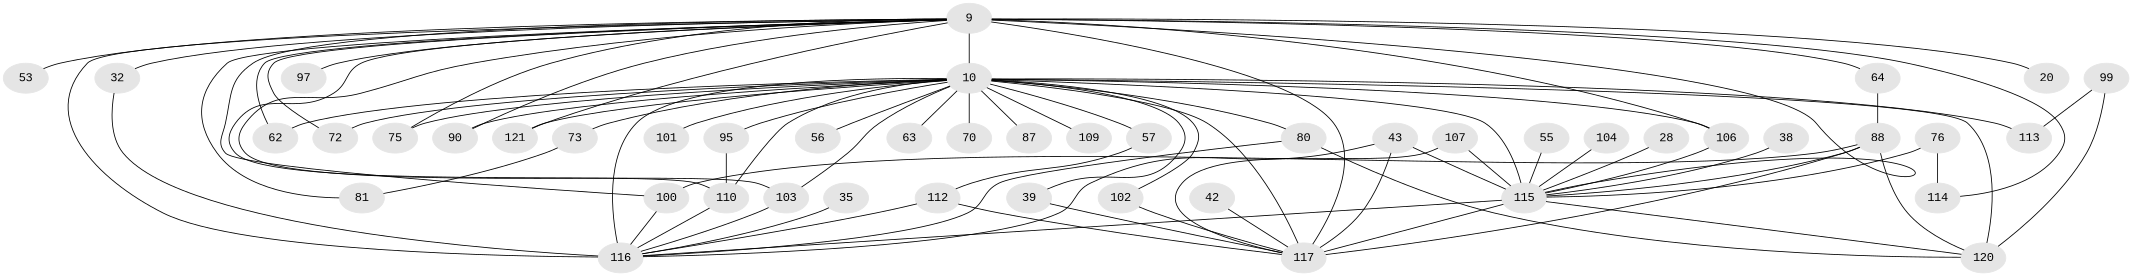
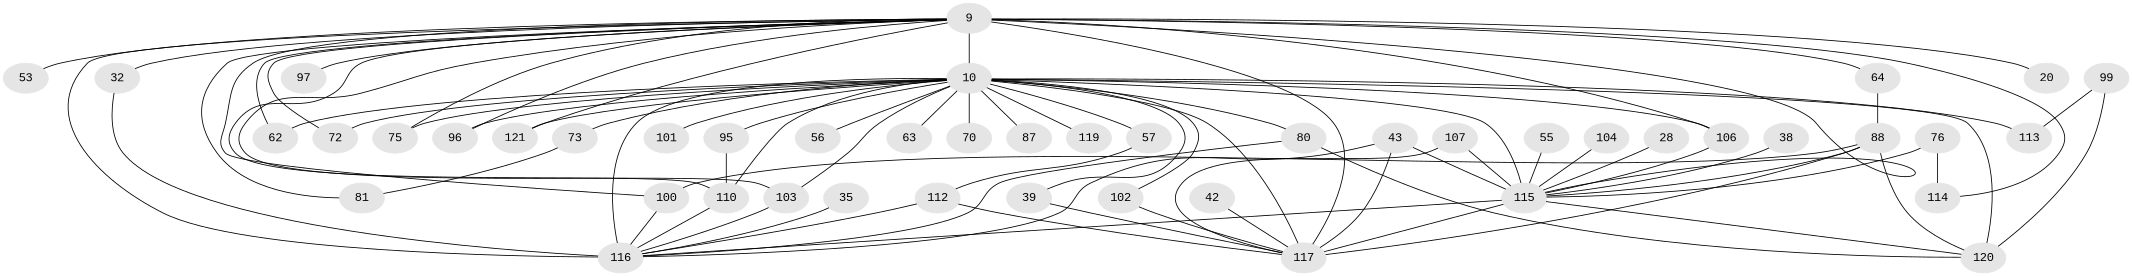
  graph {
    fontname="Liberation Mono"
    node [color=gray90 fontname="Liberation Mono" style=filled]
    edge [fontname="Liberation Mono"]
    9 [super="+1"]
    10 [super="+7+8"]
    20
    32
    53
    62
    64
    72
    75
    81
-   96 [super="+33" label=90]
+   96 [super="+33"]
    97
    100 [super="+21"]
    106 [super="+90+47+51+93"]
    110 [super="+105"]
    114
    115 [super="+5"]
    116 [super="+82+65+111"]
    117 [super="+108+85+50+91+71"]
    121
    103 [super="+41"]
    101
    39
    56
    57
    63
    70
    73
    80 [super="+13+45+31"]
    87
    95 [super="+78"]
    102
-   109
+   109 [label=119]
    113 [super="+69"]
    120 [super="+94+119+61+118"]
    88 [super="+86+77"]
    112 [super="+92"]
    28
    35
    38
    42
    43 [super="+40"]
    55
    76
    99 [super="+19"]
    104
    107
    9 -- 10 [weight=8]
    9 -- 20 [weight=2]
    9 -- 32
    9 -- 53 [weight=2]
    9 -- 62
    9 -- 64
    9 -- 72
    9 -- 75
    9 -- 81
    9 -- 96
    9 -- 97 [weight=2]
    9 -- 100
    9 -- 106 [weight=2]
    9 -- 110 [weight=2]
    9 -- 114
    9 -- 115 [weight=4]
    9 -- 116 [weight=5]
    9 -- 117 [weight=9]
    9 -- 121
    9 -- 103
    10 -- 62
    10 -- 72
    10 -- 75
    10 -- 96 [weight=2]
    10 -- 106 [weight=3]
    10 -- 110
    10 -- 115 [weight=9]
    10 -- 116 [weight=20]
    10 -- 117 [weight=7]
    10 -- 121
    10 -- 103
    10 -- 101
    10 -- 39
    10 -- 56 [weight=2]
    10 -- 57 [weight=2]
    10 -- 63 [weight=2]
    10 -- 70 [weight=2]
    10 -- 73 [weight=2]
    10 -- 80 [weight=4]
    10 -- 87 [weight=2]
    10 -- 95 [weight=3]
    10 -- 102
    10 -- 109 [weight=2]
    10 -- 113 [weight=2]
    10 -- 120 [weight=7]
    32 -- 116
    64 -- 88
    100 -- 116
    106 -- 115 [weight=2]
    110 -- 116 [weight=2]
    115 -- 116 [weight=7]
    115 -- 117
    115 -- 120 [weight=2]
    103 -- 116 [weight=2]
    39 -- 117
    57 -- 112
    73 -- 81
    80 -- 116
    80 -- 120
    95 -- 110
    102 -- 117
    88 -- 100
    88 -- 115 [weight=2]
    88 -- 117 [weight=2]
    88 -- 120 [weight=2]
    112 -- 116
    112 -- 117 [weight=2]
    28 -- 115
    35 -- 116
    38 -- 115 [weight=2]
    42 -- 117
    43 -- 115
    43 -- 116
    43 -- 117
    55 -- 115 [weight=2]
    76 -- 114
    76 -- 115 [weight=2]
    99 -- 113
    99 -- 120
    104 -- 115 [weight=2]
    107 -- 115
    107 -- 117
  }
